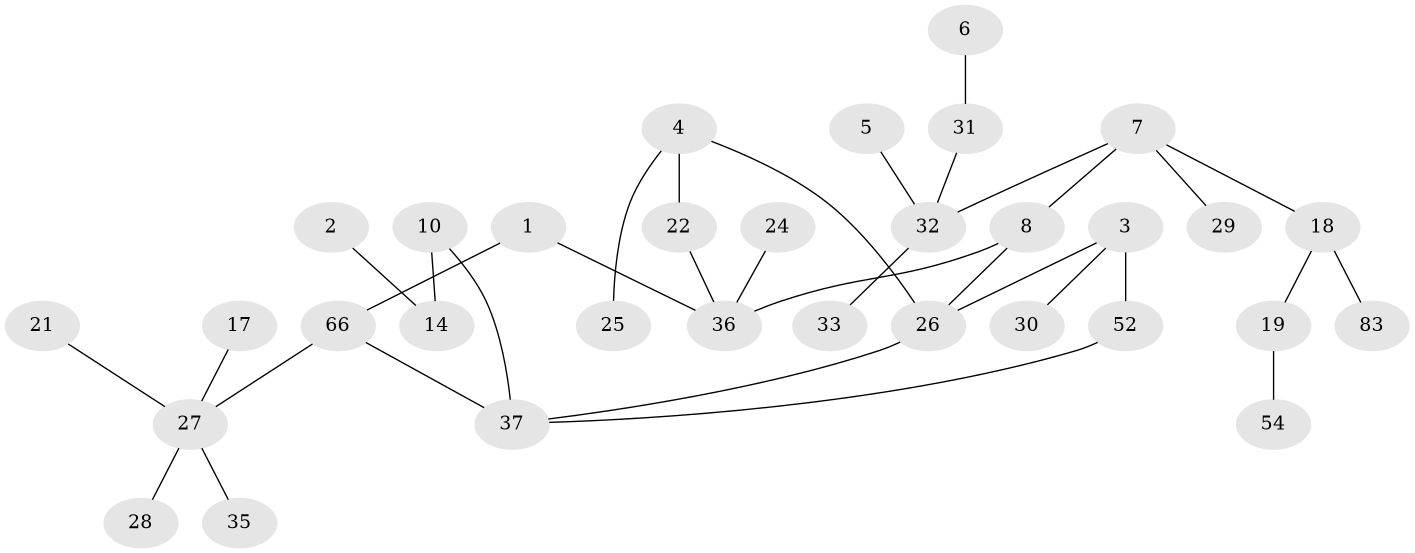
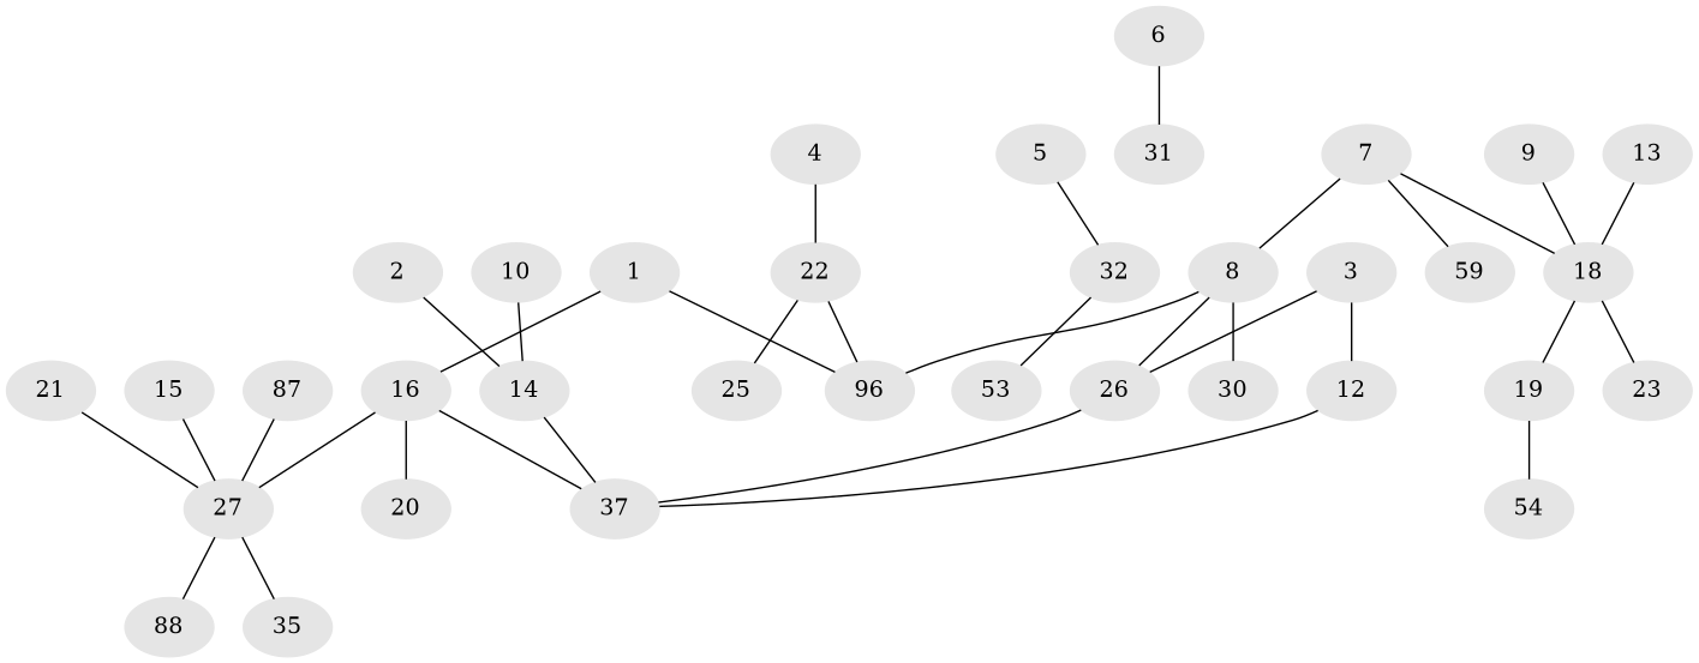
  graph {
    node [color=gray90 style=filled]
    edge [weight=1.0]
    1
-   16 [label=66]
-   36
+   16
+   36 [label=96]
    27
    37
+   20
    2
    14
    3
-   12 [label=52]
+   12
    26
    30
    4
    22
    25
    5
    32
-   33
+   33 [label=53]
    6
    31
    7
    8
    18
-   29
+   29 [label=59]
    19
-   23 [label=83]
+   23
+   9
    10
-   28
+   28 [label=88]
    35
-   17
+   13
+   15
+   17 [label=87]
    n34 [label=54]
    21
-   24
    1 -- 16
    1 -- 36
    16 -- 27
    16 -- 37
+   16 -- 20
    27 -- 28
    27 -- 35
    2 -- 14
-   10 -- 37
+   14 -- 37
    3 -- 12
    3 -- 26
-   3 -- 30
+   8 -- 30
    12 -- 37
    26 -- 37
-   4 -- 26
    4 -- 22
    22 -- 36
-   4 -- 25
+   22 -- 25
    5 -- 32
    32 -- 33
    6 -- 31
-   31 -- 32
-   7 -- 32
    7 -- 8
    7 -- 18
    7 -- 29
    8 -- 36
    8 -- 26
    18 -- 19
    18 -- 23
    19 -- n34
+   9 -- 18
    10 -- 14
+   13 -- 18
+   15 -- 27
    17 -- 27
    21 -- 27
-   24 -- 36
  }
